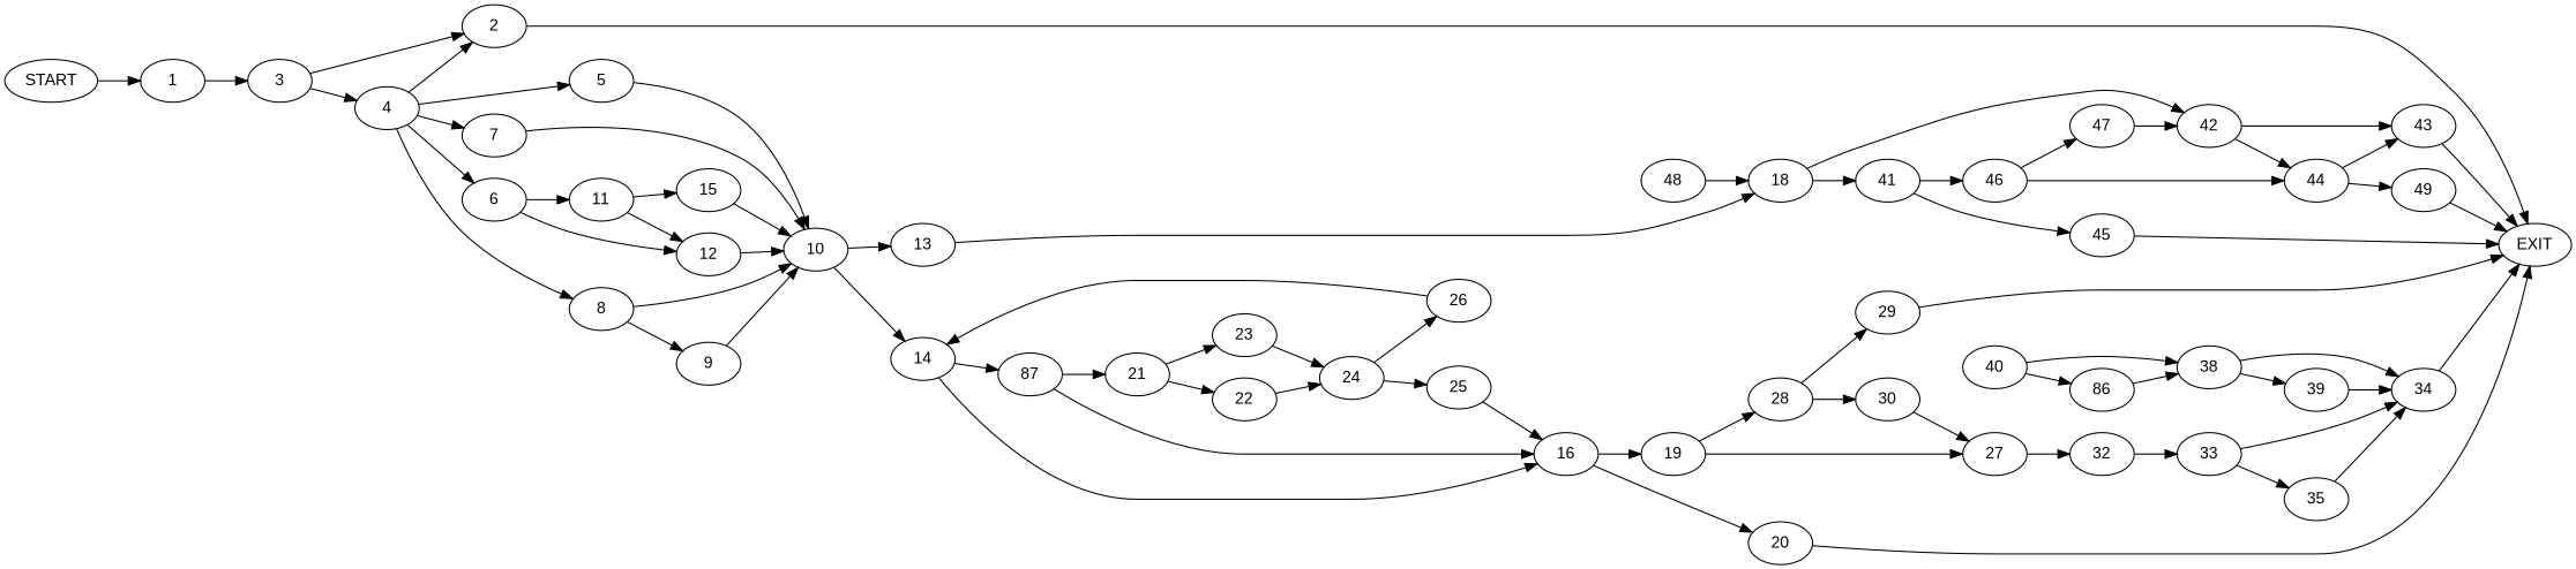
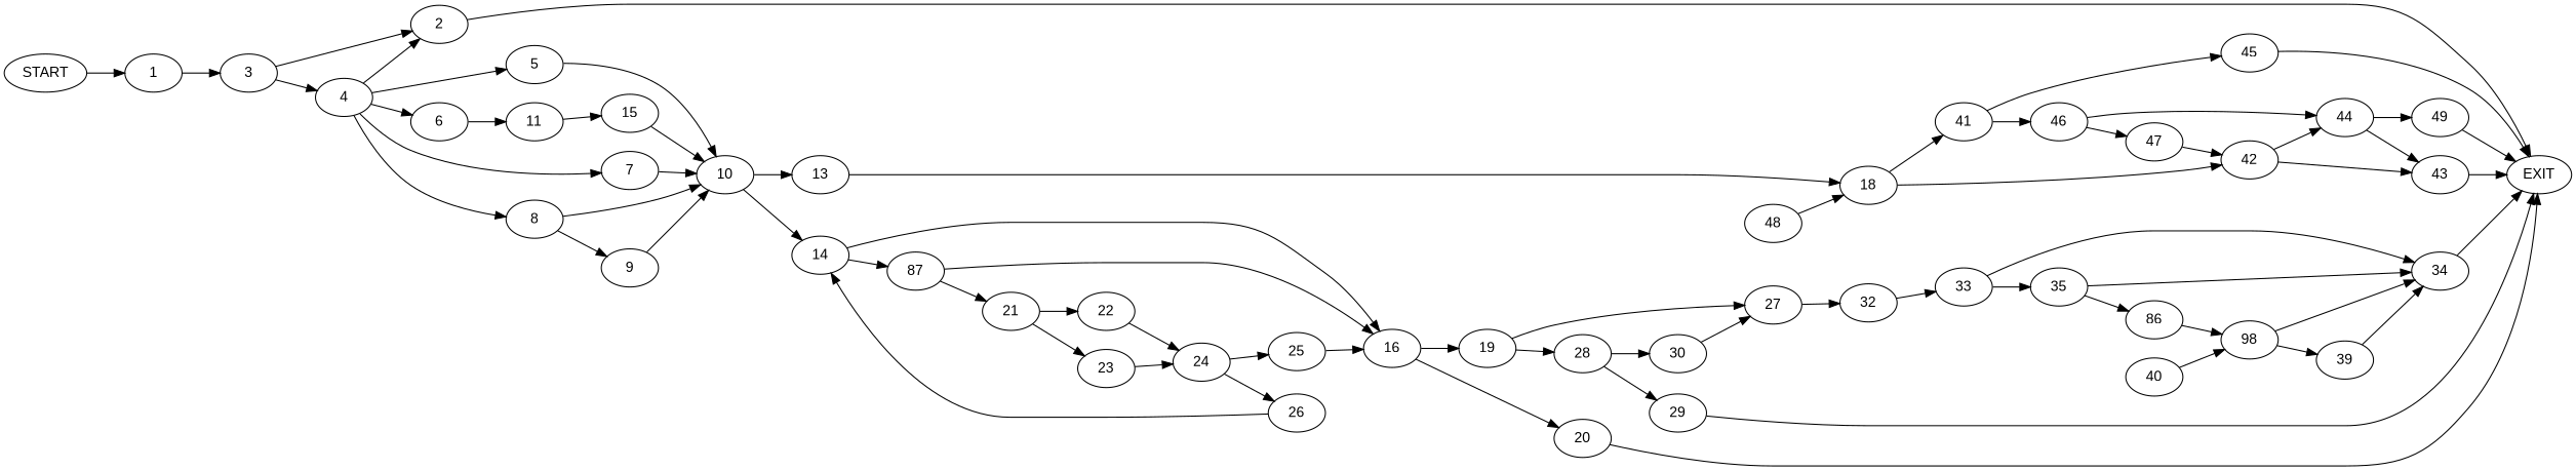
  digraph {
    fontname="Liberation Sans"
    rankdir=LR
    node [fontname="Liberation Sans"]
    edge [fontname="Liberation Sans"]
    n1 [label=START]
    1
    3
    n4 [label=EXIT]
    2
    4
    5
    6
    7
    8
    10
    11
-   12
    9
    13
    14
    15
    18
    16
    n20 [label=87]
    41
    42
    19
    20
    21
    27
    28
    22
    23
    45
    46
    43
    44
    32
    29
    30
    24
    25
    26
    33
    34
    35
    n43 [label=86]
-   38
+   38 [label=98]
    39
    40
    47
    49
    48
    n1 -> 1
    1 -> 3
    3 -> 2
    3 -> 4
    2 -> n4
    4 -> 2
    4 -> 5
    4 -> 6
    4 -> 7
    4 -> 8
    5 -> 10
    6 -> 11
-   6 -> 12
    7 -> 10
    8 -> 10
    8 -> 9
    10 -> 13
    10 -> 14
-   11 -> 12
    11 -> 15
-   12 -> 10
    9 -> 10
    13 -> 18
    14 -> 16
    14 -> n20
    15 -> 10
    18 -> 41
    18 -> 42
    16 -> 19
    16 -> 20
    n20 -> 16
    n20 -> 21
    41 -> 45
    41 -> 46
    42 -> 43
    42 -> 44
    19 -> 27
    19 -> 28
    20 -> n4
    21 -> 22
    21 -> 23
    27 -> 32
    28 -> 29
    28 -> 30
    22 -> 24
    23 -> 24
    45 -> n4
    46 -> 44
    46 -> 47
    43 -> n4
    44 -> 43
    44 -> 49
    32 -> 33
    29 -> n4
    30 -> 27
    24 -> 25
    24 -> 26
    25 -> 16
    26 -> 14
    33 -> 34
    33 -> 35
    34 -> n4
    35 -> 34
-   40 -> n43
+   35 -> n43
    n43 -> 38
    38 -> 34
    38 -> 39
    39 -> 34
    40 -> 38
    47 -> 42
    49 -> n4
    48 -> 18
  }
